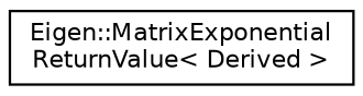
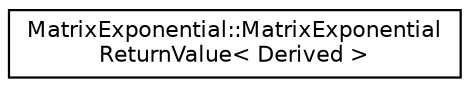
  digraph {
    rankdir=LR
-   n1 [color=black fillcolor=white fontname=Helvetica fontsize=10 height=0.2 label="Eigen::MatrixExponential\lReturnValue\< Derived \>" shape=record style=filled width=0.4]
+   n1 [color=black fillcolor=white fontname=Helvetica fontsize=10 height=0.2 label="MatrixExponential::MatrixExponential\lReturnValue\< Derived \>" shape=record style=filled width=0.4]
  }
